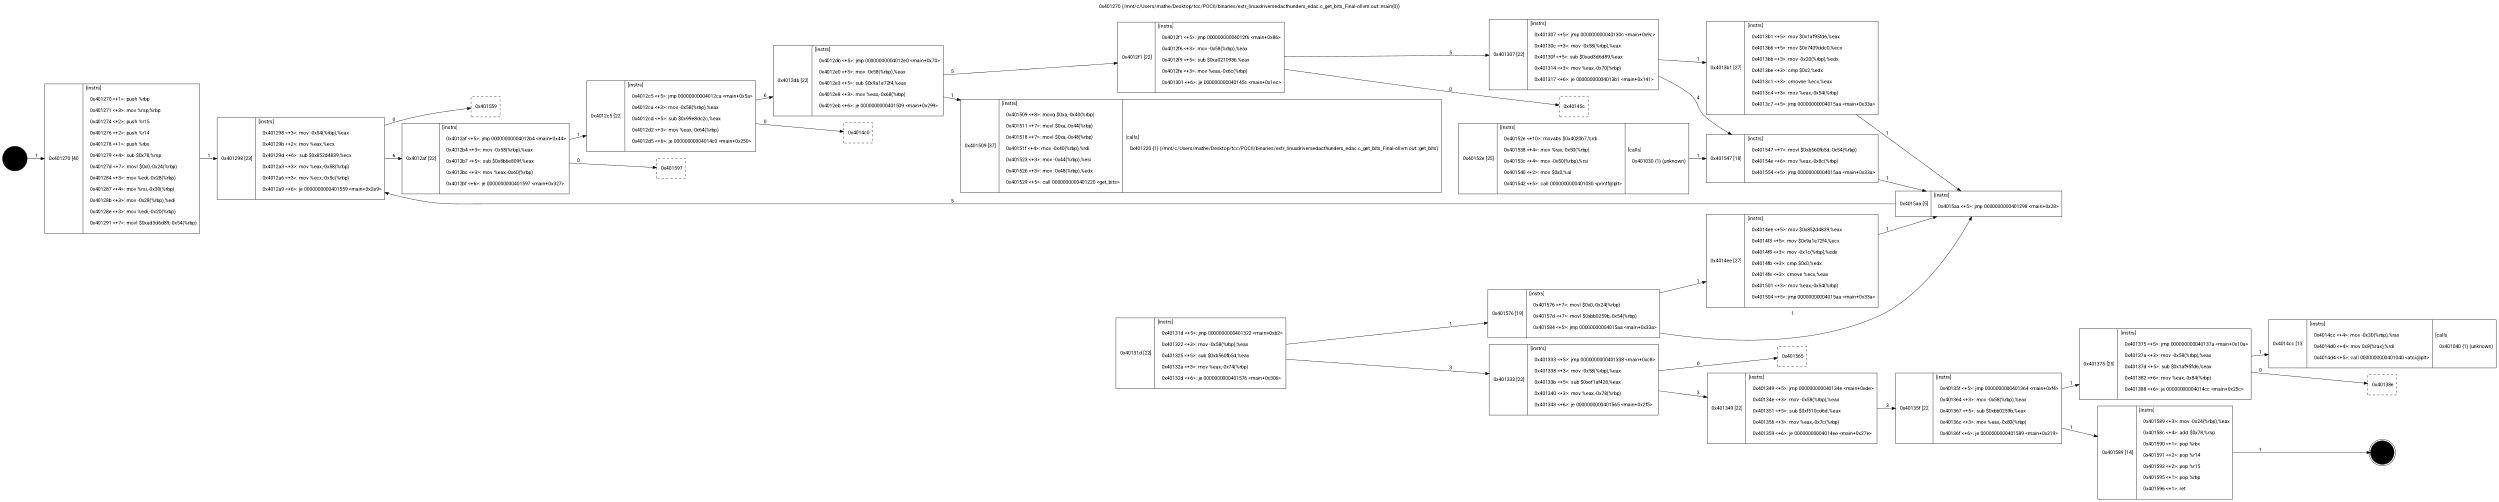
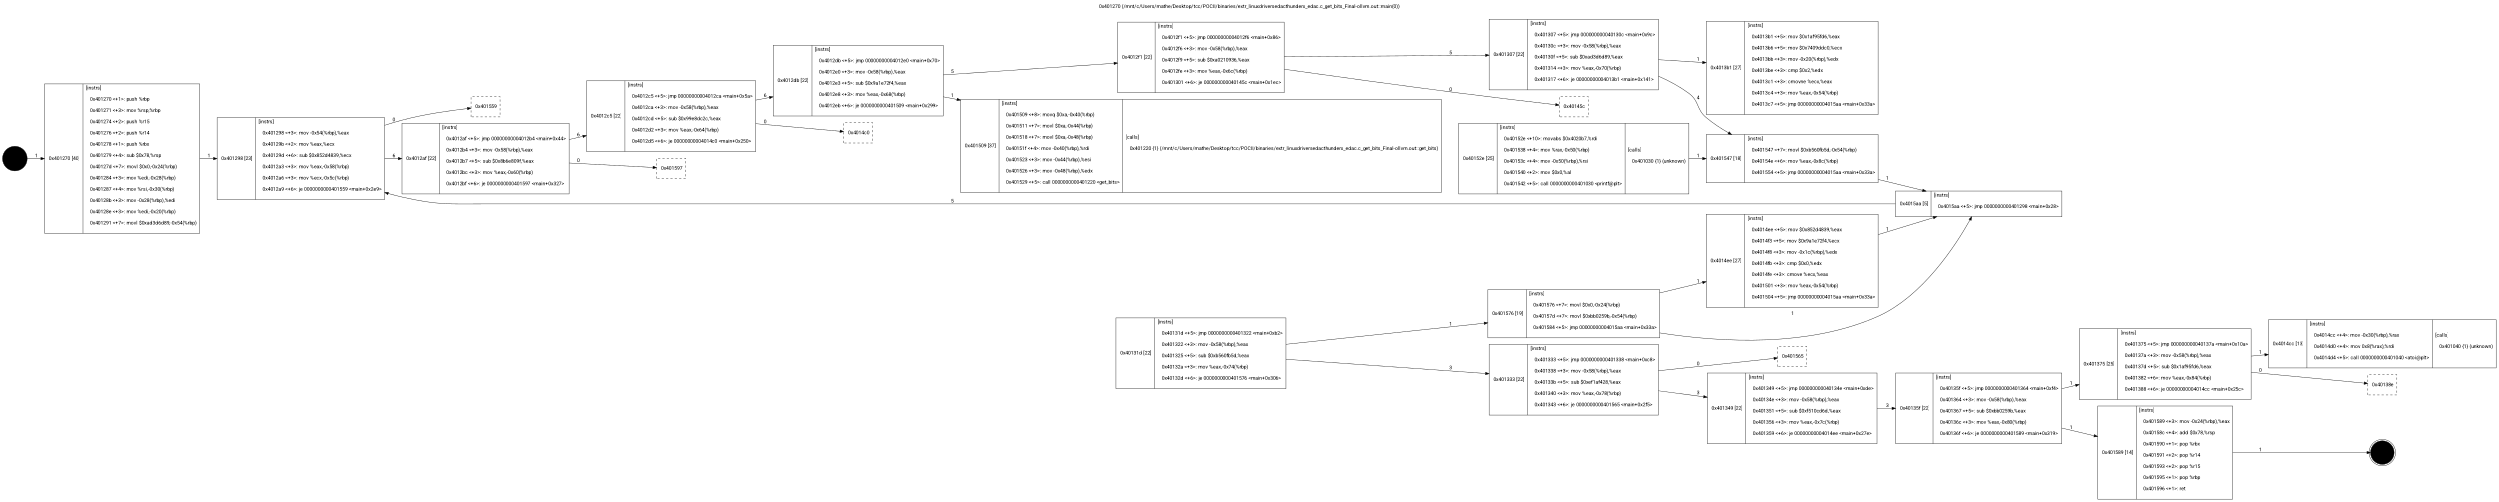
  digraph {
    fontname=Roboto
    label="0x401270 (/mnt/c/Users/mathe/Desktop/tcc/POCII/binaries/extr_linuxdriversedacthunderx_edac.c_get_bits_Final-ollvm.out::main(0))"
    labelloc=t
    rankdir=LR
    node [fontname=Roboto shape=record]
    edge [fontname=Roboto]
    Entry [fillcolor=black height=0.3 shape=circle style=filled width=0.3]
    n2 [label="{\n     0x401270 [40]\l\n     | [instrs]\l\n     &nbsp;&nbsp;0x401270 \<+1\>: push %rbp\l\n     &nbsp;&nbsp;0x401271 \<+3\>: mov %rsp,%rbp\l\n     &nbsp;&nbsp;0x401274 \<+2\>: push %r15\l\n     &nbsp;&nbsp;0x401276 \<+2\>: push %r14\l\n     &nbsp;&nbsp;0x401278 \<+1\>: push %rbx\l\n     &nbsp;&nbsp;0x401279 \<+4\>: sub $0x78,%rsp\l\n     &nbsp;&nbsp;0x40127d \<+7\>: movl $0x0,-0x24(%rbp)\l\n     &nbsp;&nbsp;0x401284 \<+3\>: mov %edi,-0x28(%rbp)\l\n     &nbsp;&nbsp;0x401287 \<+4\>: mov %rsi,-0x30(%rbp)\l\n     &nbsp;&nbsp;0x40128b \<+3\>: mov -0x28(%rbp),%edi\l\n     &nbsp;&nbsp;0x40128e \<+3\>: mov %edi,-0x20(%rbp)\l\n     &nbsp;&nbsp;0x401291 \<+7\>: movl $0xad3d6d89,-0x54(%rbp)\l\n  }"]
    n3 [label="{\n     0x401298 [23]\l\n     | [instrs]\l\n     &nbsp;&nbsp;0x401298 \<+3\>: mov -0x54(%rbp),%eax\l\n     &nbsp;&nbsp;0x40129b \<+2\>: mov %eax,%ecx\l\n     &nbsp;&nbsp;0x40129d \<+6\>: sub $0x852d4839,%ecx\l\n     &nbsp;&nbsp;0x4012a3 \<+3\>: mov %eax,-0x58(%rbp)\l\n     &nbsp;&nbsp;0x4012a6 \<+3\>: mov %ecx,-0x5c(%rbp)\l\n     &nbsp;&nbsp;0x4012a9 \<+6\>: je 0000000000401559 \<main+0x2e9\>\l\n  }"]
    n4 [label="{\n     0x401559\l\n  }" style=dashed]
    n5 [label="{\n     0x4012af [22]\l\n     | [instrs]\l\n     &nbsp;&nbsp;0x4012af \<+5\>: jmp 00000000004012b4 \<main+0x44\>\l\n     &nbsp;&nbsp;0x4012b4 \<+3\>: mov -0x58(%rbp),%eax\l\n     &nbsp;&nbsp;0x4012b7 \<+5\>: sub $0x8b6e809f,%eax\l\n     &nbsp;&nbsp;0x4012bc \<+3\>: mov %eax,-0x60(%rbp)\l\n     &nbsp;&nbsp;0x4012bf \<+6\>: je 0000000000401597 \<main+0x327\>\l\n  }"]
    n6 [label="{\n     0x401597\l\n  }" style=dashed]
    n7 [label="{\n     0x4012c5 [22]\l\n     | [instrs]\l\n     &nbsp;&nbsp;0x4012c5 \<+5\>: jmp 00000000004012ca \<main+0x5a\>\l\n     &nbsp;&nbsp;0x4012ca \<+3\>: mov -0x58(%rbp),%eax\l\n     &nbsp;&nbsp;0x4012cd \<+5\>: sub $0x99e8dc2c,%eax\l\n     &nbsp;&nbsp;0x4012d2 \<+3\>: mov %eax,-0x64(%rbp)\l\n     &nbsp;&nbsp;0x4012d5 \<+6\>: je 00000000004014c0 \<main+0x250\>\l\n  }"]
    n8 [label="{\n     0x4014c0\l\n  }" style=dashed]
    n9 [label="{\n     0x4012db [22]\l\n     | [instrs]\l\n     &nbsp;&nbsp;0x4012db \<+5\>: jmp 00000000004012e0 \<main+0x70\>\l\n     &nbsp;&nbsp;0x4012e0 \<+3\>: mov -0x58(%rbp),%eax\l\n     &nbsp;&nbsp;0x4012e3 \<+5\>: sub $0x9a1e72f4,%eax\l\n     &nbsp;&nbsp;0x4012e8 \<+3\>: mov %eax,-0x68(%rbp)\l\n     &nbsp;&nbsp;0x4012eb \<+6\>: je 0000000000401509 \<main+0x299\>\l\n  }"]
    Exit [fillcolor=black height=0.3 peripheries=2 shape=circle style=filled width=0.3]
    n11 [label="{\n     0x401509 [37]\l\n     | [instrs]\l\n     &nbsp;&nbsp;0x401509 \<+8\>: movq $0xa,-0x40(%rbp)\l\n     &nbsp;&nbsp;0x401511 \<+7\>: movl $0xa,-0x44(%rbp)\l\n     &nbsp;&nbsp;0x401518 \<+7\>: movl $0xa,-0x48(%rbp)\l\n     &nbsp;&nbsp;0x40151f \<+4\>: mov -0x40(%rbp),%rdi\l\n     &nbsp;&nbsp;0x401523 \<+3\>: mov -0x44(%rbp),%esi\l\n     &nbsp;&nbsp;0x401526 \<+3\>: mov -0x48(%rbp),%edx\l\n     &nbsp;&nbsp;0x401529 \<+5\>: call 0000000000401220 \<get_bits\>\l\n     | [calls]\l\n     &nbsp;&nbsp;0x401220 \{1\} (/mnt/c/Users/mathe/Desktop/tcc/POCII/binaries/extr_linuxdriversedacthunderx_edac.c_get_bits_Final-ollvm.out::get_bits)\l\n  }"]
    n12 [label="{\n     0x4012f1 [22]\l\n     | [instrs]\l\n     &nbsp;&nbsp;0x4012f1 \<+5\>: jmp 00000000004012f6 \<main+0x86\>\l\n     &nbsp;&nbsp;0x4012f6 \<+3\>: mov -0x58(%rbp),%eax\l\n     &nbsp;&nbsp;0x4012f9 \<+5\>: sub $0xa0210936,%eax\l\n     &nbsp;&nbsp;0x4012fe \<+3\>: mov %eax,-0x6c(%rbp)\l\n     &nbsp;&nbsp;0x401301 \<+6\>: je 000000000040145c \<main+0x1ec\>\l\n  }"]
    n13 [label="{\n     0x401547 [18]\l\n     | [instrs]\l\n     &nbsp;&nbsp;0x401547 \<+7\>: movl $0xb560fb5d,-0x54(%rbp)\l\n     &nbsp;&nbsp;0x40154e \<+6\>: mov %eax,-0x8c(%rbp)\l\n     &nbsp;&nbsp;0x401554 \<+5\>: jmp 00000000004015aa \<main+0x33a\>\l\n  }"]
    n14 [label="{\n     0x4015aa [5]\l\n     | [instrs]\l\n     &nbsp;&nbsp;0x4015aa \<+5\>: jmp 0000000000401298 \<main+0x28\>\l\n  }"]
    n15 [label="{\n     0x40145c\l\n  }" style=dashed]
    n16 [label="{\n     0x401307 [22]\l\n     | [instrs]\l\n     &nbsp;&nbsp;0x401307 \<+5\>: jmp 000000000040130c \<main+0x9c\>\l\n     &nbsp;&nbsp;0x40130c \<+3\>: mov -0x58(%rbp),%eax\l\n     &nbsp;&nbsp;0x40130f \<+5\>: sub $0xad3d6d89,%eax\l\n     &nbsp;&nbsp;0x401314 \<+3\>: mov %eax,-0x70(%rbp)\l\n     &nbsp;&nbsp;0x401317 \<+6\>: je 00000000004013b1 \<main+0x141\>\l\n  }"]
    n17 [label="{\n     0x40152e [25]\l\n     | [instrs]\l\n     &nbsp;&nbsp;0x40152e \<+10\>: movabs $0x4020b7,%rdi\l\n     &nbsp;&nbsp;0x401538 \<+4\>: mov %rax,-0x50(%rbp)\l\n     &nbsp;&nbsp;0x40153c \<+4\>: mov -0x50(%rbp),%rsi\l\n     &nbsp;&nbsp;0x401540 \<+2\>: mov $0x0,%al\l\n     &nbsp;&nbsp;0x401542 \<+5\>: call 0000000000401030 \<printf@plt\>\l\n     | [calls]\l\n     &nbsp;&nbsp;0x401030 \{1\} (unknown)\l\n  }"]
    n18 [label="{\n     0x4013b1 [27]\l\n     | [instrs]\l\n     &nbsp;&nbsp;0x4013b1 \<+5\>: mov $0x1af95fd6,%eax\l\n     &nbsp;&nbsp;0x4013b6 \<+5\>: mov $0x7409ddc0,%ecx\l\n     &nbsp;&nbsp;0x4013bb \<+3\>: mov -0x20(%rbp),%edx\l\n     &nbsp;&nbsp;0x4013be \<+3\>: cmp $0x2,%edx\l\n     &nbsp;&nbsp;0x4013c1 \<+3\>: cmovne %ecx,%eax\l\n     &nbsp;&nbsp;0x4013c4 \<+3\>: mov %eax,-0x54(%rbp)\l\n     &nbsp;&nbsp;0x4013c7 \<+5\>: jmp 00000000004015aa \<main+0x33a\>\l\n  }"]
    n19 [label="{\n     0x40131d [22]\l\n     | [instrs]\l\n     &nbsp;&nbsp;0x40131d \<+5\>: jmp 0000000000401322 \<main+0xb2\>\l\n     &nbsp;&nbsp;0x401322 \<+3\>: mov -0x58(%rbp),%eax\l\n     &nbsp;&nbsp;0x401325 \<+5\>: sub $0xb560fb5d,%eax\l\n     &nbsp;&nbsp;0x40132a \<+3\>: mov %eax,-0x74(%rbp)\l\n     &nbsp;&nbsp;0x40132d \<+6\>: je 0000000000401576 \<main+0x306\>\l\n  }"]
    n20 [label="{\n     0x401576 [19]\l\n     | [instrs]\l\n     &nbsp;&nbsp;0x401576 \<+7\>: movl $0x0,-0x24(%rbp)\l\n     &nbsp;&nbsp;0x40157d \<+7\>: movl $0xbb0259b,-0x54(%rbp)\l\n     &nbsp;&nbsp;0x401584 \<+5\>: jmp 00000000004015aa \<main+0x33a\>\l\n  }"]
    n21 [label="{\n     0x401333 [22]\l\n     | [instrs]\l\n     &nbsp;&nbsp;0x401333 \<+5\>: jmp 0000000000401338 \<main+0xc8\>\l\n     &nbsp;&nbsp;0x401338 \<+3\>: mov -0x58(%rbp),%eax\l\n     &nbsp;&nbsp;0x40133b \<+5\>: sub $0xef1af428,%eax\l\n     &nbsp;&nbsp;0x401340 \<+3\>: mov %eax,-0x78(%rbp)\l\n     &nbsp;&nbsp;0x401343 \<+6\>: je 0000000000401565 \<main+0x2f5\>\l\n  }"]
    n22 [label="{\n     0x40138e\l\n  }" style=dashed]
    n23 [label="{\n     0x4014ee [27]\l\n     | [instrs]\l\n     &nbsp;&nbsp;0x4014ee \<+5\>: mov $0x852d4839,%eax\l\n     &nbsp;&nbsp;0x4014f3 \<+5\>: mov $0x9a1e72f4,%ecx\l\n     &nbsp;&nbsp;0x4014f8 \<+3\>: mov -0x1c(%rbp),%edx\l\n     &nbsp;&nbsp;0x4014fb \<+3\>: cmp $0x0,%edx\l\n     &nbsp;&nbsp;0x4014fe \<+3\>: cmove %ecx,%eax\l\n     &nbsp;&nbsp;0x401501 \<+3\>: mov %eax,-0x54(%rbp)\l\n     &nbsp;&nbsp;0x401504 \<+5\>: jmp 00000000004015aa \<main+0x33a\>\l\n  }"]
    n24 [label="{\n     0x401565\l\n  }" style=dashed]
    n25 [label="{\n     0x401349 [22]\l\n     | [instrs]\l\n     &nbsp;&nbsp;0x401349 \<+5\>: jmp 000000000040134e \<main+0xde\>\l\n     &nbsp;&nbsp;0x40134e \<+3\>: mov -0x58(%rbp),%eax\l\n     &nbsp;&nbsp;0x401351 \<+5\>: sub $0xf510cd6d,%eax\l\n     &nbsp;&nbsp;0x401356 \<+3\>: mov %eax,-0x7c(%rbp)\l\n     &nbsp;&nbsp;0x401359 \<+6\>: je 00000000004014ee \<main+0x27e\>\l\n  }"]
    n26 [label="{\n     0x4014cc [13]\l\n     | [instrs]\l\n     &nbsp;&nbsp;0x4014cc \<+4\>: mov -0x30(%rbp),%rax\l\n     &nbsp;&nbsp;0x4014d0 \<+4\>: mov 0x8(%rax),%rdi\l\n     &nbsp;&nbsp;0x4014d4 \<+5\>: call 0000000000401040 \<atoi@plt\>\l\n     | [calls]\l\n     &nbsp;&nbsp;0x401040 \{1\} (unknown)\l\n  }"]
    n27 [label="{\n     0x40135f [22]\l\n     | [instrs]\l\n     &nbsp;&nbsp;0x40135f \<+5\>: jmp 0000000000401364 \<main+0xf4\>\l\n     &nbsp;&nbsp;0x401364 \<+3\>: mov -0x58(%rbp),%eax\l\n     &nbsp;&nbsp;0x401367 \<+5\>: sub $0xbb0259b,%eax\l\n     &nbsp;&nbsp;0x40136c \<+3\>: mov %eax,-0x80(%rbp)\l\n     &nbsp;&nbsp;0x40136f \<+6\>: je 0000000000401589 \<main+0x319\>\l\n  }"]
    n28 [label="{\n     0x401375 [25]\l\n     | [instrs]\l\n     &nbsp;&nbsp;0x401375 \<+5\>: jmp 000000000040137a \<main+0x10a\>\l\n     &nbsp;&nbsp;0x40137a \<+3\>: mov -0x58(%rbp),%eax\l\n     &nbsp;&nbsp;0x40137d \<+5\>: sub $0x1af95fd6,%eax\l\n     &nbsp;&nbsp;0x401382 \<+6\>: mov %eax,-0x84(%rbp)\l\n     &nbsp;&nbsp;0x401388 \<+6\>: je 00000000004014cc \<main+0x25c\>\l\n  }"]
    n29 [label="{\n     0x401589 [14]\l\n     | [instrs]\l\n     &nbsp;&nbsp;0x401589 \<+3\>: mov -0x24(%rbp),%eax\l\n     &nbsp;&nbsp;0x40158c \<+4\>: add $0x78,%rsp\l\n     &nbsp;&nbsp;0x401590 \<+1\>: pop %rbx\l\n     &nbsp;&nbsp;0x401591 \<+2\>: pop %r14\l\n     &nbsp;&nbsp;0x401593 \<+2\>: pop %r15\l\n     &nbsp;&nbsp;0x401595 \<+1\>: pop %rbp\l\n     &nbsp;&nbsp;0x401596 \<+1\>: ret\l\n  }"]
    Entry -> n2 [label=" 1"]
    n2 -> n3 [label=" 1"]
    n3 -> n4 [label=" 0"]
    n3 -> n5 [label=" 6"]
    n5 -> n6 [label=" 0"]
-   n5 -> n7 [label=" 1"]
+   n5 -> n7 [label=" 6"]
    n7 -> n8 [label=" 0"]
    n7 -> n9 [label=" 6"]
    n9 -> n11 [label=" 1"]
    n9 -> n12 [label=" 5"]
    n12 -> n15 [label=" 0"]
    n12 -> n16 [label=" 5"]
    n13 -> n14 [label=" 1"]
    n14 -> n3 [label=" 5"]
    n16 -> n13 [label=" 4"]
    n16 -> n18 [label=" 1"]
    n17 -> n13 [label=" 1"]
-   n18 -> n14 [label=" 1"]
    n19 -> n20 [label=" 1"]
    n19 -> n21 [label=" 3"]
    n20 -> n14 [label=" 1"]
    n20 -> n23 [label=" 1"]
    n21 -> n24 [label=" 0"]
    n21 -> n25 [label=" 3"]
    n23 -> n14 [label=" 1"]
    n25 -> n27 [label=" 3"]
    n27 -> n28 [label=" 1"]
    n27 -> n29 [label=" 1"]
    n28 -> n22 [label=" 0"]
    n28 -> n26 [label=" 1"]
    n29 -> Exit [label=" 1"]
  }
